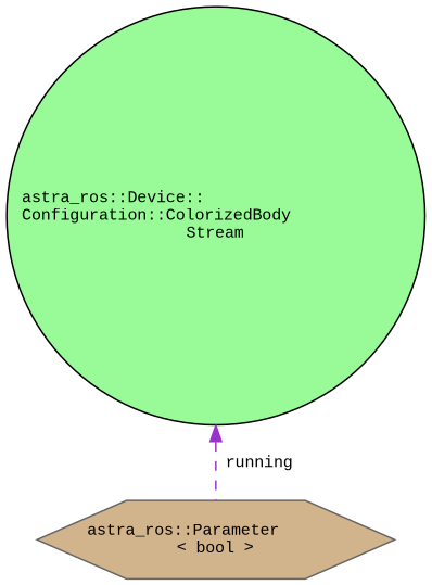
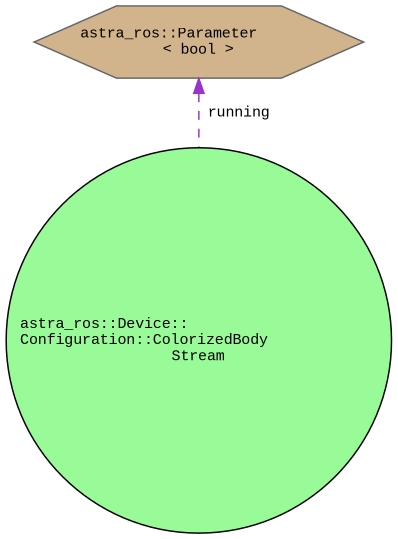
  digraph {
    fontname="Liberation Mono"
    node [fontname="Liberation Mono" fontsize=10 style=filled]
    n1 [color=black fillcolor=palegreen fontcolor=black height=0.2 label="astra_ros::Device::\lConfiguration::ColorizedBody\lStream" shape=circle width=0.4]
    n2 [color=gray40 fillcolor=tan height=0.2 label="astra_ros::Parameter\l\< bool \>" shape=hexagon width=0.4]
-   n1 -> n2 [color=darkorchid3 dir=back fontname="Liberation Mono" fontsize=10 label=" running" labelfontname=Helvetica labelfontsize=10 style=dashed]
+   n2 -> n1 [color=darkorchid3 dir=back fontname="Liberation Mono" fontsize=10 label=" running" labelfontname=Helvetica labelfontsize=10 style=dashed]
  }
